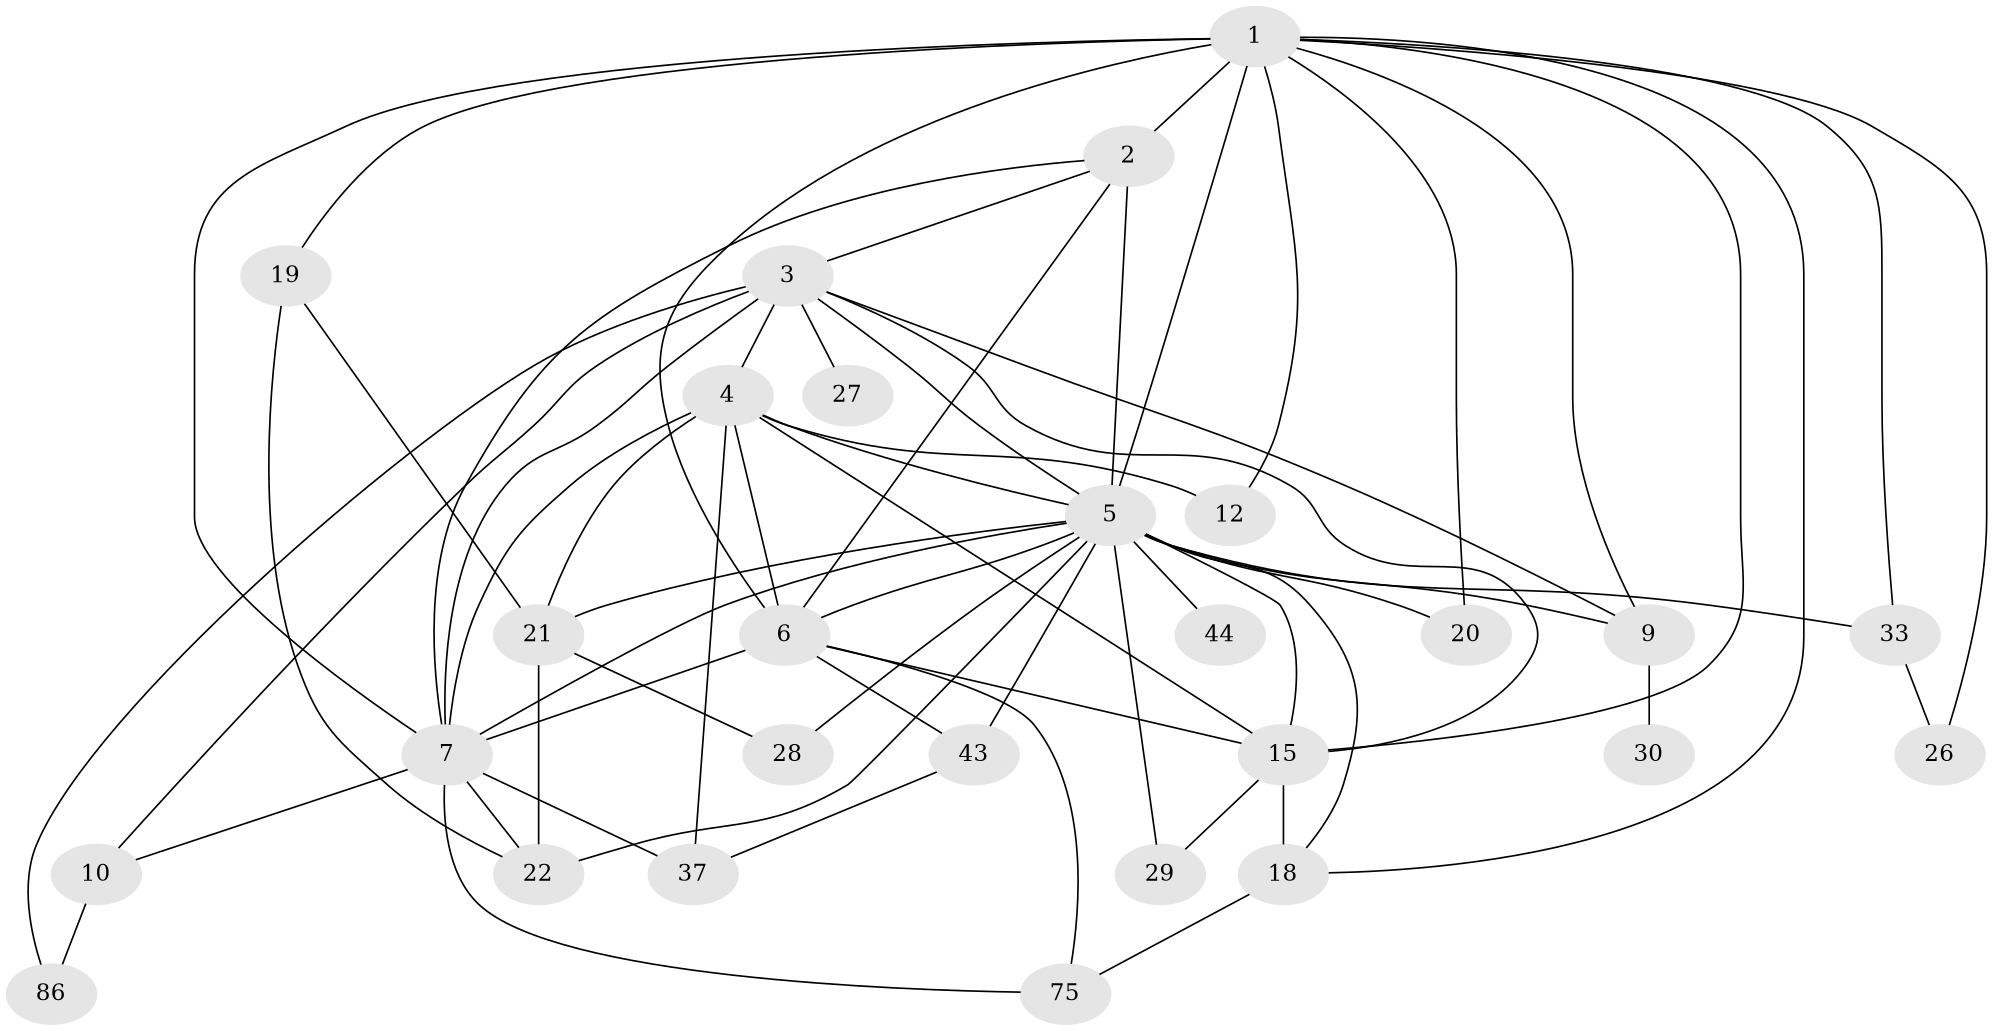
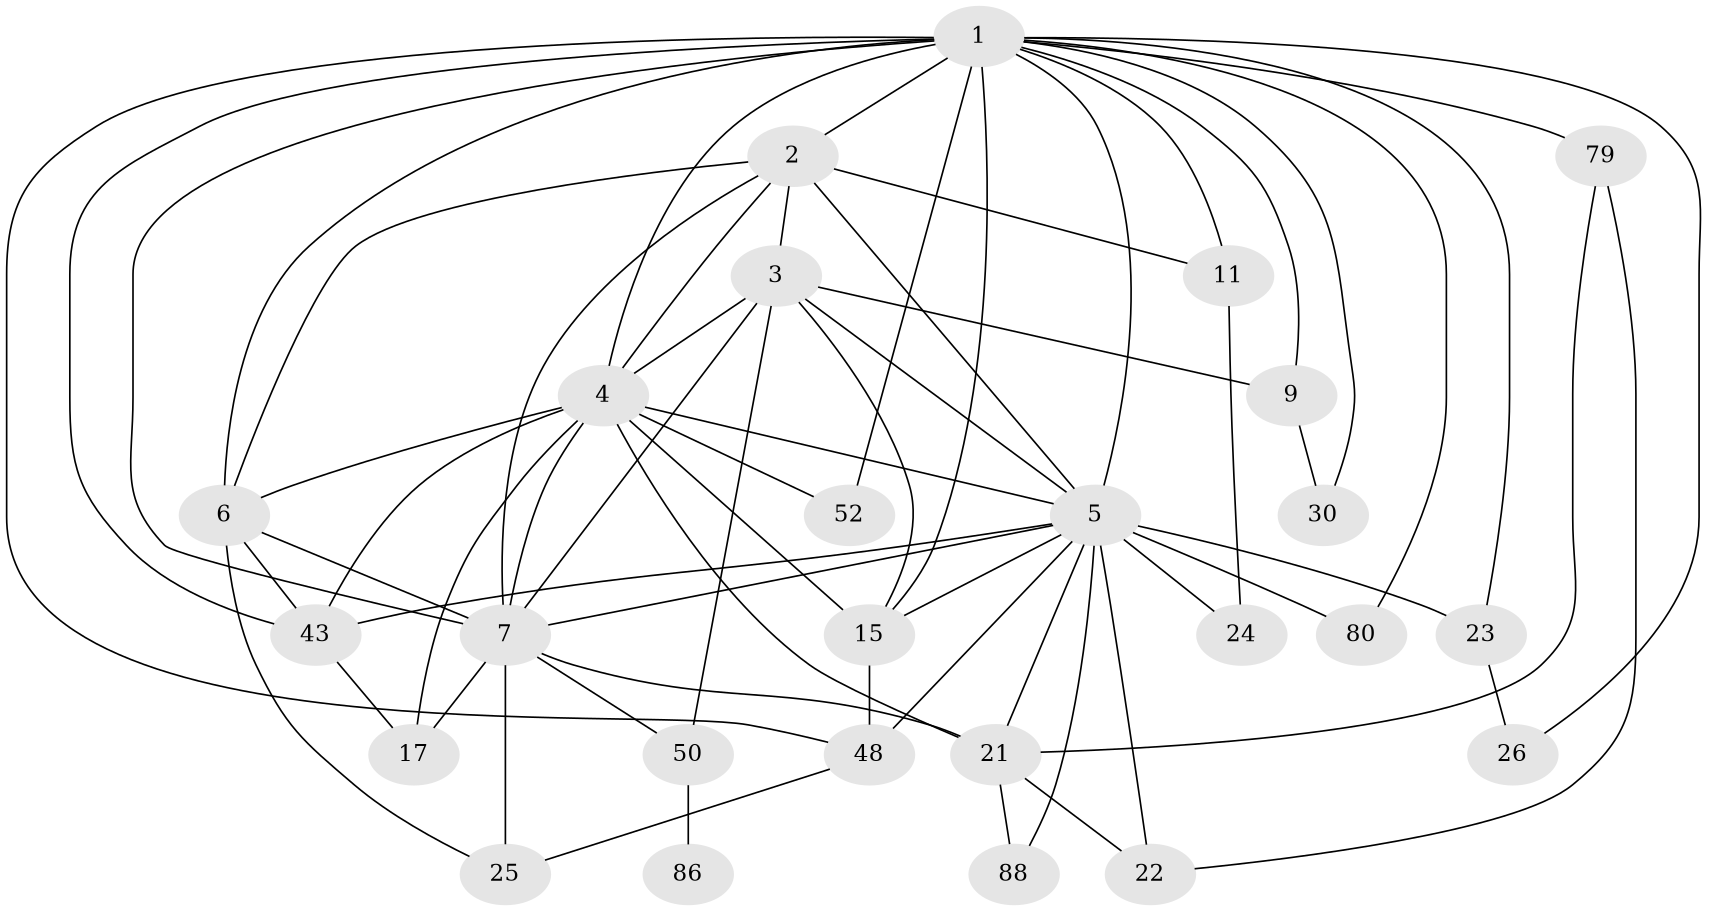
  graph {
    node [color=gray90 style=filled]
    edge [weight=1.0]
    1
    2
    4
    5
    6
    7
    9
-   12
+   11
+   12 [label=52]
    n10 [label=43]
    15
-   18
-   19
-   20
-   23 [label=33]
+   18 [label=48]
+   19 [label=79]
+   20 [label=80]
+   23
    26
    30
    3
-   10
+   10 [label=50]
    n20 [label=86]
-   27
    21
-   17 [label=37]
+   17
    22
-   24 [label=44]
-   28
-   29
-   25 [label=75]
+   24
+   28 [label=88]
+   25
    1 -- 2 [weight=2.0]
+   1 -- 4 [weight=2.0]
    1 -- 5 [weight=4.0]
    1 -- 6 [weight=2.0]
    1 -- 7 [weight=4.0]
    1 -- 9
+   1 -- 11
    1 -- 12
+   1 -- n10
    1 -- 15
    1 -- 18
    1 -- 19 [weight=2.0]
    1 -- 20
    1 -- 23
    1 -- 26
+   1 -- 30
+   2 -- 4
    2 -- 5 [weight=3.0]
    2 -- 6
    2 -- 7 [weight=2.0]
+   2 -- 11
    2 -- 3
    4 -- 5 [weight=2.0]
    4 -- 6
    4 -- 7 [weight=3.0]
    4 -- 12
+   4 -- n10
    4 -- 15
    4 -- 21
    4 -- 17
-   5 -- 6 [weight=2.0]
    5 -- 7 [weight=4.0]
-   5 -- 9 [weight=2.0]
    5 -- n10
    5 -- 15
    5 -- 18
    5 -- 20
    5 -- 23
    5 -- 21 [weight=2.0]
    5 -- 22
    5 -- 24
    5 -- 28
-   5 -- 29
    6 -- 7 [weight=3.0]
    6 -- n10
-   6 -- 15
    6 -- 25
    7 -- 10
-   7 -- 22
+   7 -- 21
    7 -- 17
    7 -- 25
    9 -- 30
+   11 -- 24
    n10 -- 17
    15 -- 18 [weight=2.0]
-   15 -- 29
    18 -- 25
    19 -- 21
    19 -- 22
    23 -- 26
    3 -- 4 [weight=2.0]
    3 -- 5 [weight=2.0]
    3 -- 7 [weight=2.0]
    3 -- 9
    3 -- 15
    3 -- 10
-   3 -- n20
-   3 -- 27
    10 -- n20
    21 -- 22
    21 -- 28
  }
